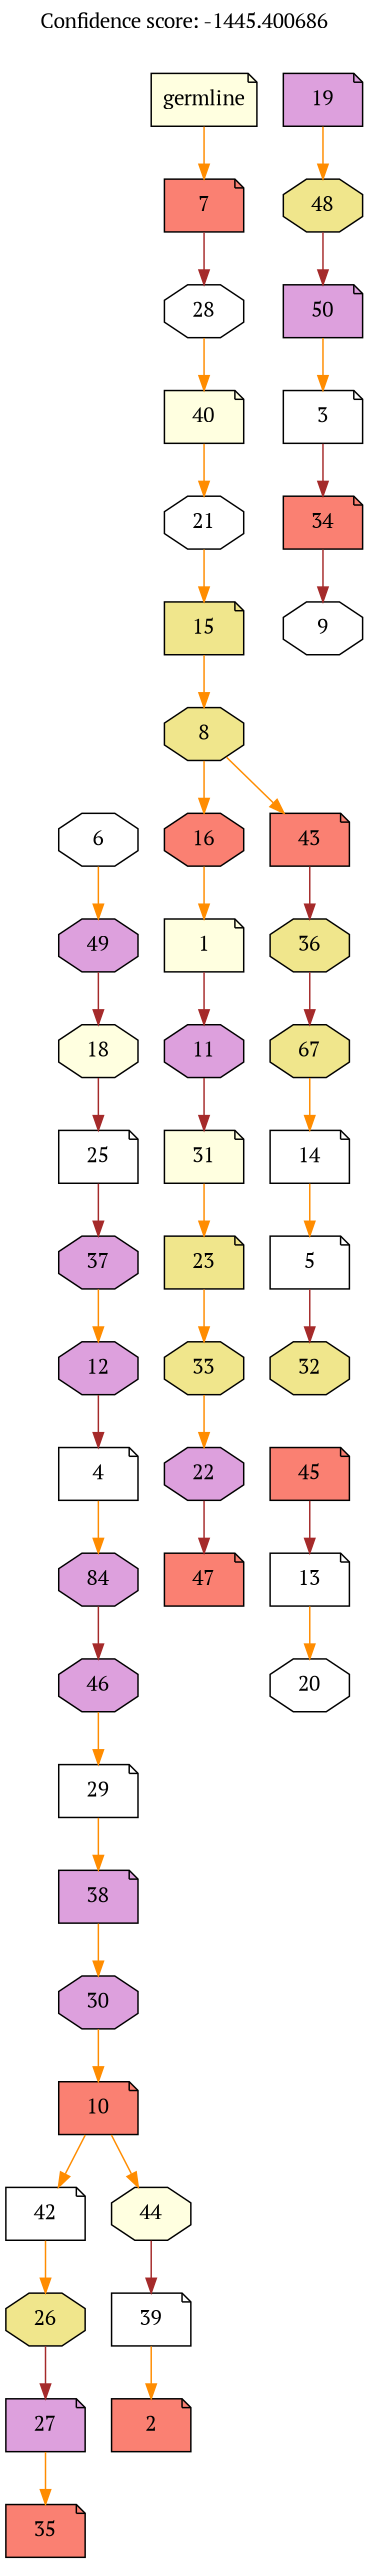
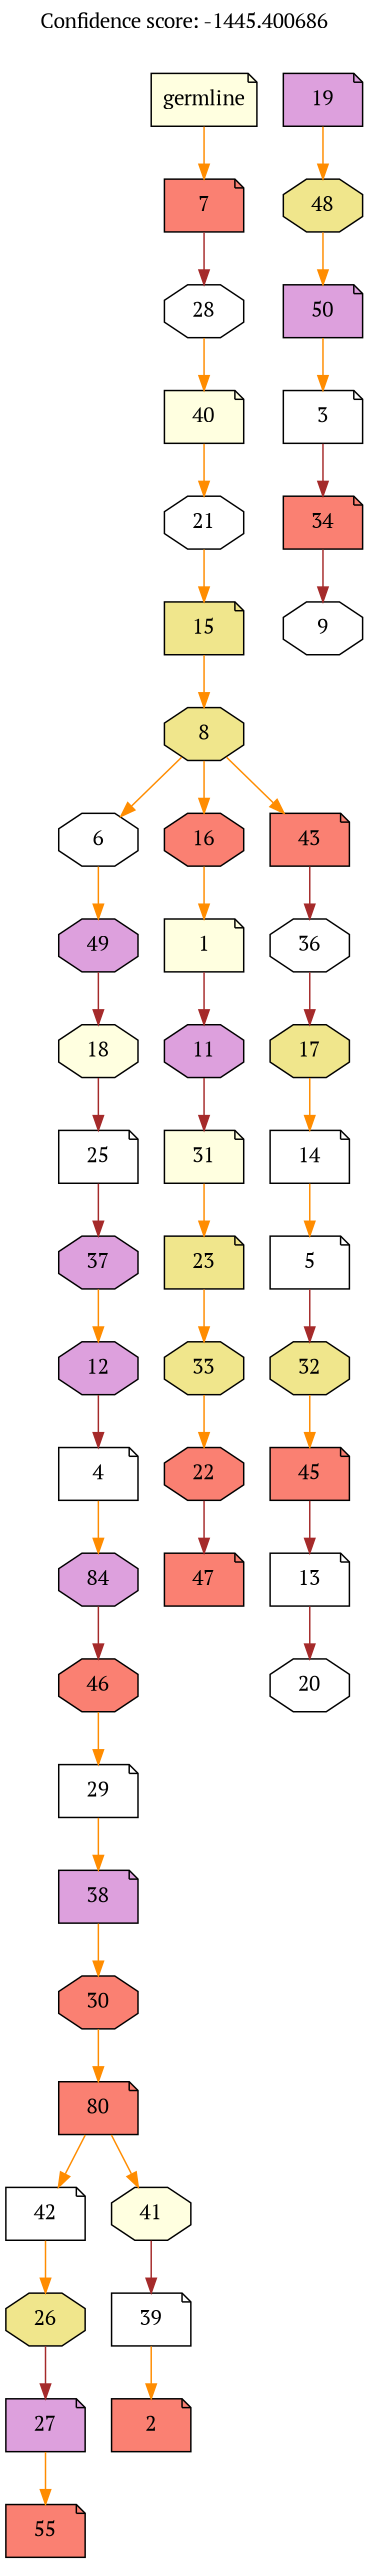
  digraph {
    fontname="PT Serif"
    label="Confidence score: -1445.400686"
    labelloc=t
    node [fillcolor=white fontname="PT Serif" shape=note style=filled]
    edge [color=darkorange fontname="PT Serif"]
    n1 [fillcolor=plum label=27]
-   n2 [fillcolor=salmon label=35]
+   n2 [fillcolor=salmon label=55]
    n3 [fillcolor=khaki label=26 shape=octagon]
    n4 [label=42]
    n5 [fillcolor=salmon label=34]
    n6 [label=9 shape=octagon]
    n7 [label=3]
    n8 [fillcolor=plum label=50]
    n9 [fillcolor=khaki label=48 shape=octagon]
    n10 [fillcolor=plum label=19]
    n11 [fillcolor=salmon label=2]
    n12 [label=39]
-   n13 [fillcolor=lightyellow label=44 shape=octagon]
-   n14 [fillcolor=salmon label=10]
-   n15 [fillcolor=plum label=30 shape=octagon]
+   n13 [fillcolor=lightyellow label=41 shape=octagon]
+   n14 [fillcolor=salmon label=80]
+   n15 [fillcolor=salmon label=30 shape=octagon]
    n16 [fillcolor=plum label=38]
    n17 [label=29]
-   n18 [fillcolor=plum label=46 shape=octagon]
+   n18 [fillcolor=salmon label=46 shape=octagon]
    n19 [fillcolor=plum label=84 shape=octagon]
    n20 [label=4]
    n21 [fillcolor=plum label=12 shape=octagon]
    n22 [fillcolor=plum label=37 shape=octagon]
    n23 [label=25]
    n24 [fillcolor=lightyellow label=18 shape=octagon]
    n25 [fillcolor=plum label=49 shape=octagon]
    n26 [label=6 shape=octagon]
-   n27 [fillcolor=plum label=22 shape=octagon]
+   n27 [fillcolor=salmon label=22 shape=octagon]
    n28 [fillcolor=salmon label=47]
    n29 [fillcolor=khaki label=33 shape=octagon]
    n30 [fillcolor=khaki label=23]
    n31 [fillcolor=lightyellow label=31]
    n32 [fillcolor=plum label=11 shape=octagon]
    n33 [fillcolor=lightyellow label=1]
    n34 [fillcolor=salmon label=16 shape=octagon]
    n35 [label=13]
    n36 [label=20 shape=octagon]
    n37 [fillcolor=salmon label=45]
    n38 [fillcolor=khaki label=32 shape=octagon]
    n39 [label=5]
    n40 [label=14]
-   n41 [fillcolor=khaki label=67 shape=octagon]
-   n42 [fillcolor=khaki label=36 shape=octagon]
+   n41 [fillcolor=khaki label=17 shape=octagon]
+   n42 [label=36 shape=octagon]
    n43 [fillcolor=salmon label=43]
    n44 [fillcolor=khaki label=8 shape=octagon]
    n45 [fillcolor=khaki label=15]
    n46 [label=21 shape=octagon]
    n47 [fillcolor=lightyellow label=40]
    n48 [label=28 shape=octagon]
    n49 [fillcolor=salmon label=7]
    n50 [fillcolor=lightyellow label=germline]
    n1 -> n2
    n3 -> n1 [color=brown]
    n4 -> n3
    n5 -> n6 [color=brown]
    n7 -> n5 [color=brown]
    n8 -> n7
-   n9 -> n8 [color=brown]
+   n9 -> n8
    n10 -> n9
    n12 -> n11
    n13 -> n12 [color=brown]
    n14 -> n4
    n14 -> n13
    n15 -> n14
    n16 -> n15
    n17 -> n16
    n18 -> n17
    n19 -> n18 [color=brown]
    n20 -> n19
    n21 -> n20 [color=brown]
    n22 -> n21
    n23 -> n22 [color=brown]
    n24 -> n23 [color=brown]
    n25 -> n24 [color=brown]
    n26 -> n25
    n27 -> n28 [color=brown]
    n29 -> n27
    n30 -> n29
    n31 -> n30
    n32 -> n31 [color=brown]
    n33 -> n32 [color=brown]
    n34 -> n33
-   n35 -> n36
+   n35 -> n36 [color=brown]
    n37 -> n35 [color=brown]
+   n38 -> n37
    n39 -> n38 [color=brown]
    n40 -> n39
    n41 -> n40
    n42 -> n41 [color=brown]
    n43 -> n42 [color=brown]
+   n44 -> n26
    n44 -> n34
    n44 -> n43
    n45 -> n44
    n46 -> n45
    n47 -> n46
    n48 -> n47
    n49 -> n48 [color=brown]
    n50 -> n49
  }
